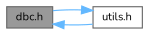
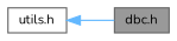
  digraph {
    rankdir=LR
    fontname=Nunito
    node [fontname=Nunito fontsize=10 shape=box style=filled]
    edge [color=steelblue1 dir=back fontname=Nunito fontsize=10 labelfontname=Helvetica labelfontsize=10 style=solid]
    n1 [color=gray40 fillcolor=grey60 fontcolor=black height=0.2 label="dbc.h" width=0.4]
    n2 [color=grey40 fillcolor=white height=0.2 label="utils.h" width=0.4]
-   n1 -> n2
    n2 -> n1
  }
